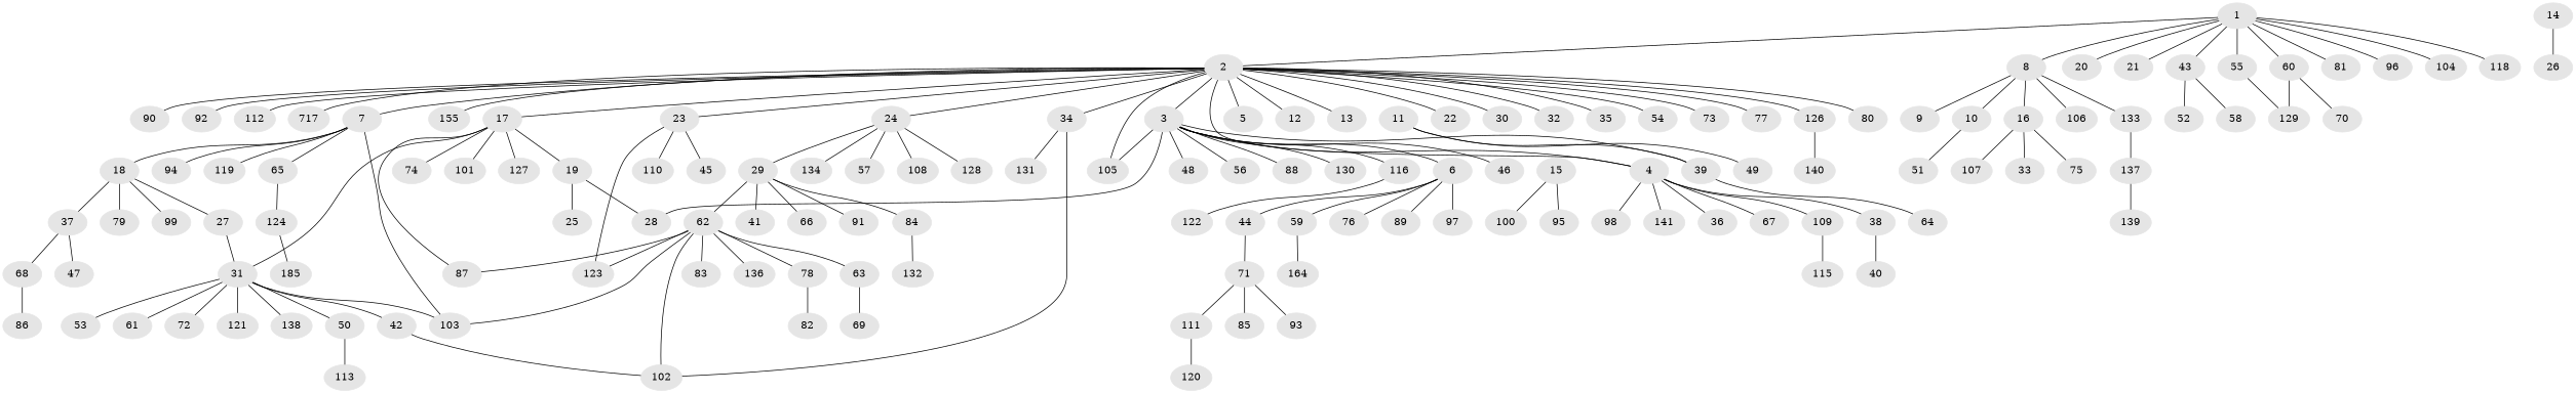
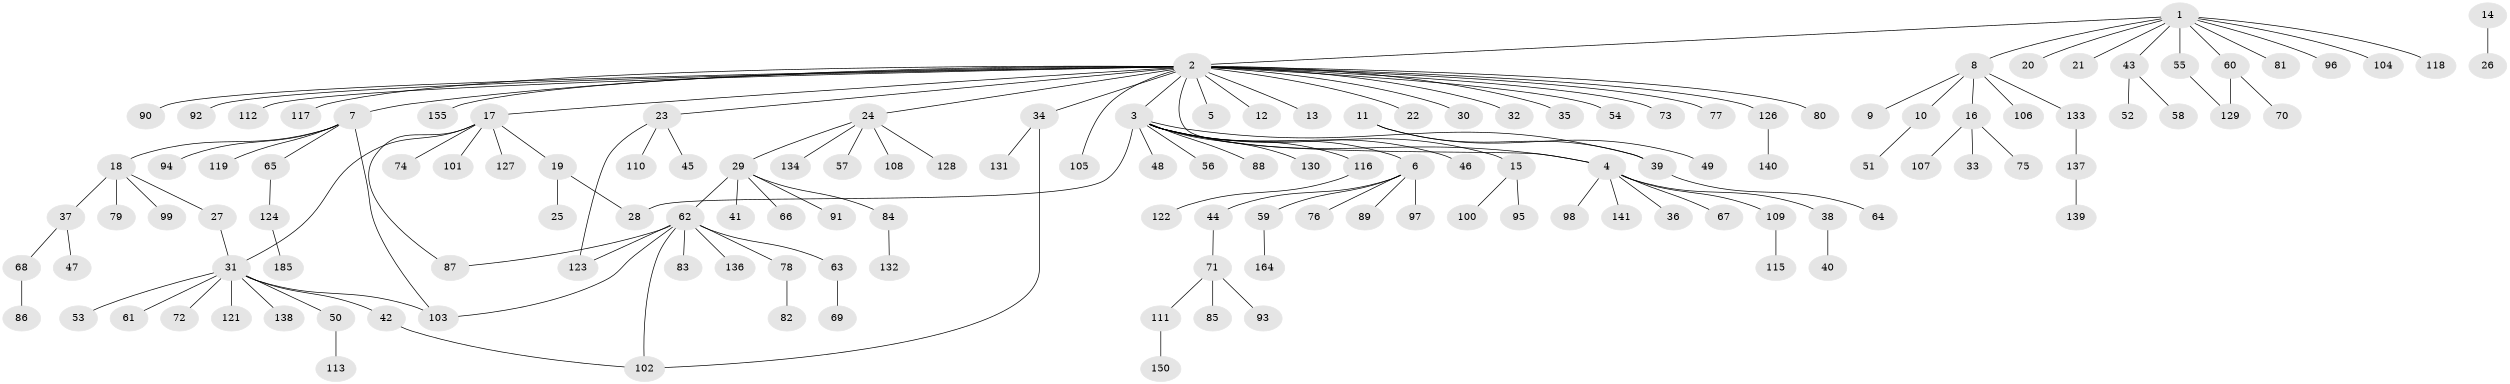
  graph {
    node [color=gray90 style=filled]
    1
    2
    8
    20
    21
    43
    55
    60
    81
    96
    104
    118
    3
    4
    5
    7
    12
    13
    17
    22
    23
    24
    30
    32
    34
    35
    54
    73
    77
    80
    90
    92
    105
    112
-   117 [label=717]
+   117
    126
    n37 [label=155]
    9
    10
    16
    106
    133
    52
    58
    129
    70
    6
    15
    28
    46
    48
    56
    88
    116
    130
    39
    36
    38
    67
    98
    109
    141
    18
    65
    94
    103
    119
    14
    26
    19
    31
    74
    87
    101
    127
    45
    110
    123
    29
    57
    108
    128
    134
    102
    131
    140
    44
    59
    76
    89
    97
    11
    49
    95
    100
    122
    40
    115
    71
    n100 [label=164]
    27
    37
    79
    99
    124
    51
    33
    75
    107
    137
    64
    25
    42
    50
    53
    61
    72
    121
    138
    47
    68
    85
    93
    111
    41
    62
    66
    84
    91
    63
    78
    83
    136
    132
    113
    86
    69
    82
    n139 [label=185]
-   120
+   120 [label=150]
    139
    1 -- 2
    1 -- 8
    1 -- 20
    1 -- 21
    1 -- 43
    1 -- 55
    1 -- 60
    1 -- 81
    1 -- 96
    1 -- 104
    1 -- 118
    2 -- 3
    2 -- 4
    2 -- 5
    2 -- 7
    2 -- 12
    2 -- 13
    2 -- 17
    2 -- 22
    2 -- 23
    2 -- 24
    2 -- 30
    2 -- 32
    2 -- 34
    2 -- 35
    2 -- 54
    2 -- 73
    2 -- 77
    2 -- 80
    2 -- 90
    2 -- 92
    2 -- 105
    2 -- 112
    2 -- 117
    2 -- 126
    2 -- n37
    8 -- 9
    8 -- 10
    8 -- 16
    8 -- 106
    8 -- 133
    43 -- 52
    43 -- 58
    55 -- 129
    60 -- 129
    60 -- 70
    3 -- 4
    3 -- 6
-   3 -- 105
+   3 -- 15
    3 -- 28
    3 -- 46
    3 -- 48
    3 -- 56
    3 -- 88
    3 -- 116
    3 -- 130
    3 -- 39
    4 -- 36
    4 -- 38
    4 -- 67
    4 -- 98
    4 -- 109
    4 -- 141
    7 -- 18
    7 -- 65
    7 -- 94
    7 -- 103
    7 -- 119
    17 -- 19
    17 -- 31
    17 -- 74
    17 -- 87
    17 -- 101
    17 -- 127
    23 -- 45
    23 -- 110
    23 -- 123
    24 -- 29
    24 -- 57
    24 -- 108
    24 -- 128
    24 -- 134
    34 -- 102
    34 -- 131
    126 -- 140
    10 -- 51
    16 -- 33
    16 -- 75
    16 -- 107
    133 -- 137
    6 -- 44
    6 -- 59
    6 -- 76
    6 -- 89
    6 -- 97
    15 -- 95
    15 -- 100
    116 -- 122
    39 -- 64
    38 -- 40
    109 -- 115
    18 -- 27
    18 -- 37
    18 -- 79
    18 -- 99
    65 -- 124
    14 -- 26
    19 -- 28
    19 -- 25
    31 -- 103
    31 -- 42
    31 -- 50
    31 -- 53
    31 -- 61
    31 -- 72
    31 -- 121
    31 -- 138
    29 -- 41
    29 -- 62
    29 -- 66
    29 -- 84
    29 -- 91
    44 -- 71
    59 -- n100
    11 -- 39
    11 -- 49
    71 -- 85
    71 -- 93
    71 -- 111
    27 -- 31
    37 -- 47
    37 -- 68
    124 -- n139
    137 -- 139
    42 -- 102
    50 -- 113
    68 -- 86
    111 -- 120
    62 -- 103
    62 -- 87
    62 -- 123
    62 -- 102
    62 -- 63
    62 -- 78
    62 -- 83
    62 -- 136
    84 -- 132
    63 -- 69
    78 -- 82
  }
